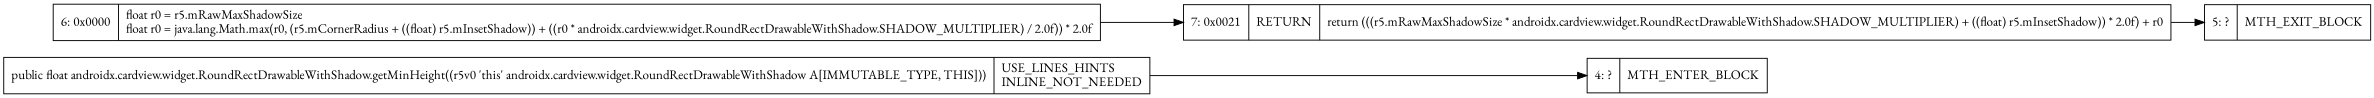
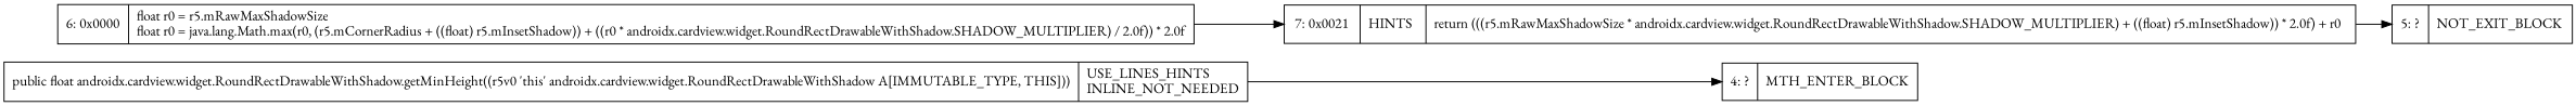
  digraph {
    fontname="EB Garamond"
    rankdir=LR
    node [fontname="EB Garamond" shape=record]
    edge [fontname="EB Garamond"]
    n1 [label="{4\:\ ?|MTH_ENTER_BLOCK\l}"]
    n2 [label="{6\:\ 0x0000|float r0 = r5.mRawMaxShadowSize\lfloat r0 = java.lang.Math.max(r0, (r5.mCornerRadius + ((float) r5.mInsetShadow)) + ((r0 * androidx.cardview.widget.RoundRectDrawableWithShadow.SHADOW_MULTIPLIER) \/ 2.0f)) * 2.0f\l}"]
-   n3 [label="{7\:\ 0x0021|RETURN\l|return (((r5.mRawMaxShadowSize * androidx.cardview.widget.RoundRectDrawableWithShadow.SHADOW_MULTIPLIER) + ((float) r5.mInsetShadow)) * 2.0f) + r0\l}"]
-   n4 [label="{5\:\ ?|MTH_EXIT_BLOCK\l}"]
+   n3 [label="{7\:\ 0x0021|HINTS\l|return (((r5.mRawMaxShadowSize * androidx.cardview.widget.RoundRectDrawableWithShadow.SHADOW_MULTIPLIER) + ((float) r5.mInsetShadow)) * 2.0f) + r0\l}"]
+   n4 [label="{5\:\ ?|NOT_EXIT_BLOCK\l}"]
    n5 [label="{public float androidx.cardview.widget.RoundRectDrawableWithShadow.getMinHeight((r5v0 'this' androidx.cardview.widget.RoundRectDrawableWithShadow A[IMMUTABLE_TYPE, THIS]))  | USE_LINES_HINTS\lINLINE_NOT_NEEDED\l}"]
    n2 -> n3
    n3 -> n4
    n5 -> n1
  }
